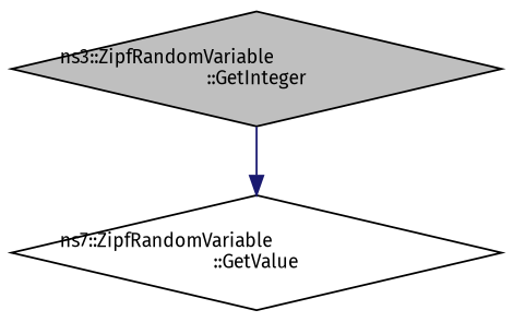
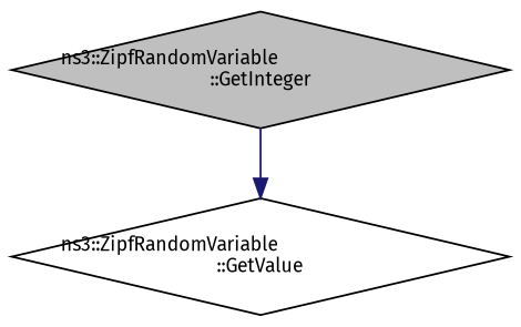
  digraph {
    rankdir=TB
    fontname="Fira Sans"
    node [color=black fontname="Fira Sans" fontsize=10 shape=diamond style=filled]
    n1 [fillcolor=grey75 fontcolor=black height=0.2 label="ns3::ZipfRandomVariable\l::GetInteger" width=0.4]
-   n2 [fillcolor=white height=0.2 label="ns7::ZipfRandomVariable\l::GetValue" width=0.4]
+   n2 [fillcolor=white height=0.2 label="ns3::ZipfRandomVariable\l::GetValue" width=0.4]
    n1 -> n2 [color=midnightblue fontname="Fira Sans" fontsize=10 labelfontname=Helvetica labelfontsize=10 style=solid]
  }
